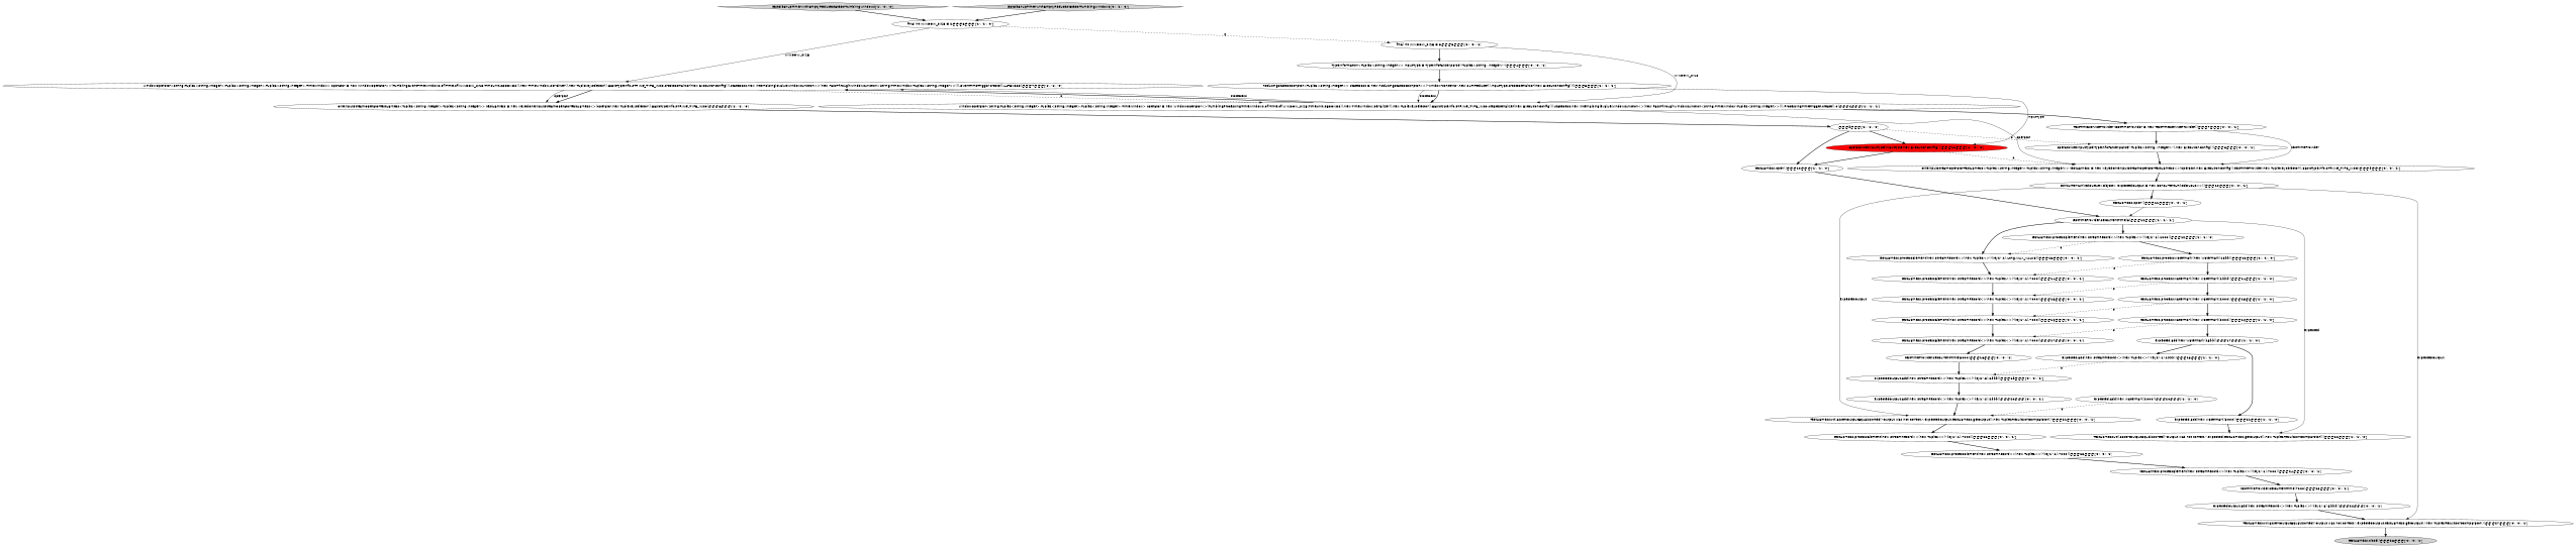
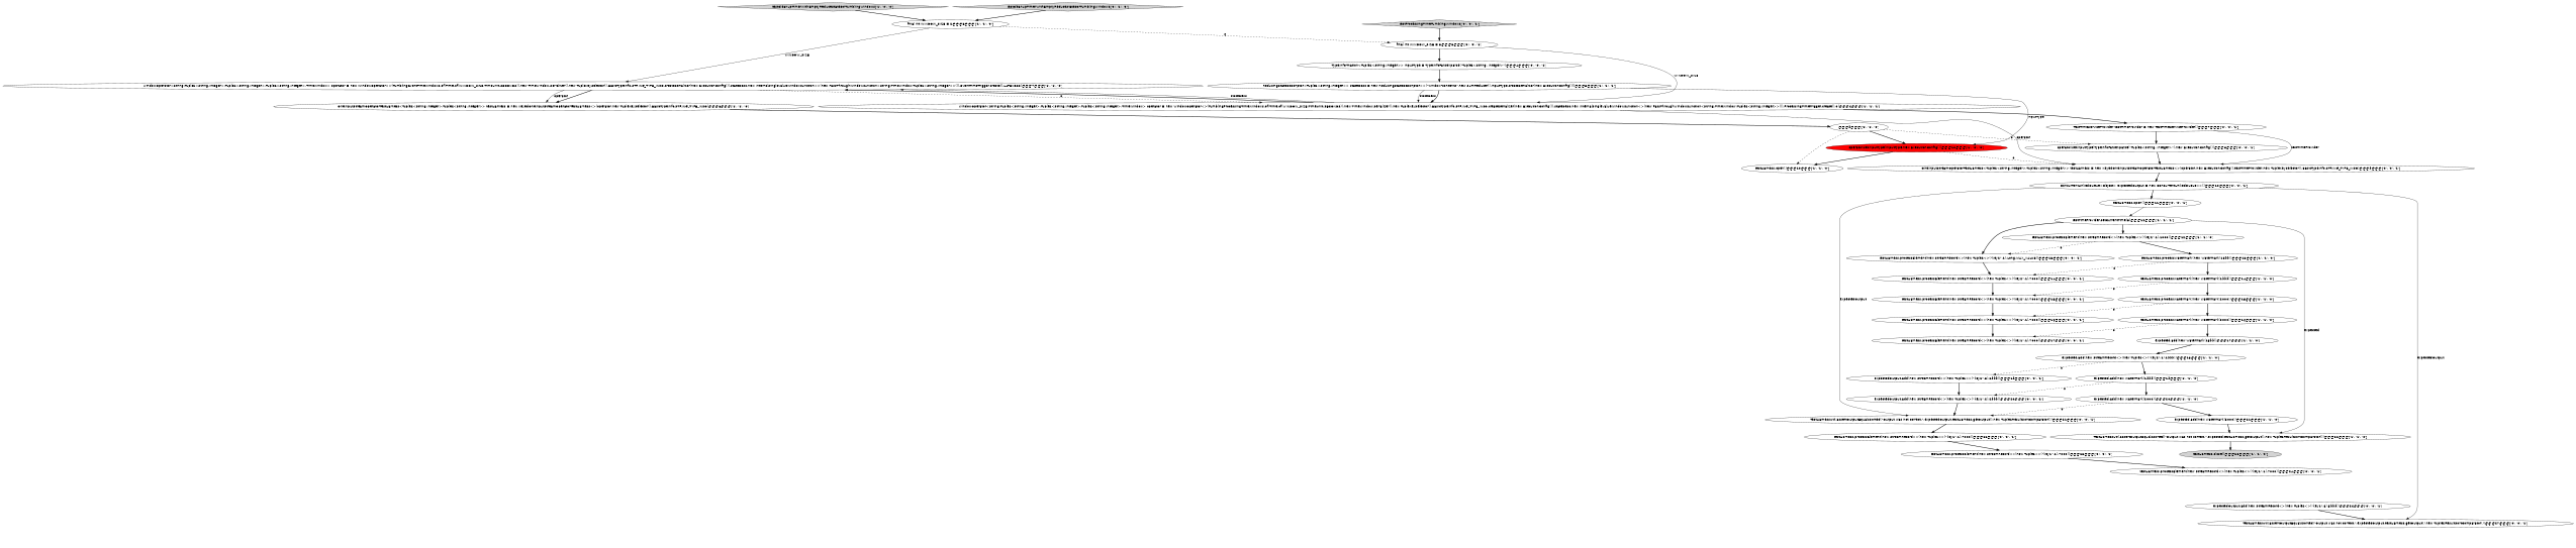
  digraph {
    fontname="DejaVu Sans"
    node [fillcolor=white fontname="DejaVu Sans" shape=ellipse style=filled]
    edge [fontname="DejaVu Sans" style=bold]
    n1 [label="final int WINDOW_SIZE = 2@@@3@@@['1', '1', '0']"]
    n2 [label="WindowOperator<String,Tuple2<String,Integer>,Tuple2<String,Integer>,Tuple2<String,Integer>,TimeWindow> operator = new WindowOperator<>(TumblingEventTimeWindows.of(Time.of(WINDOW_SIZE,TimeUnit.SECONDS)),new TimeWindow.Serializer(),new TupleKeySelector(),BasicTypeInfo.STRING_TYPE_INFO.createSerializer(new ExecutionConfig()),stateDesc,new InternalSingleValueWindowFunction<>(new PassThroughWindowFunction<String,TimeWindow,Tuple2<String,Integer>>()),EventTimeTrigger.create(),LATENESS)@@@7@@@['1', '1', '0']"]
    n3 [label="final int WINDOW_SIZE = 3@@@3@@@['0', '0', '1']"]
    n4 [label="WindowOperator<String,Tuple2<String,Integer>,Tuple2<String,Integer>,Tuple2<String,Integer>,TimeWindow> operator = new WindowOperator<>(TumblingProcessingTimeWindows.of(Time.of(WINDOW_SIZE,TimeUnit.SECONDS)),new TimeWindow.Serializer(),new TupleKeySelector(),BasicTypeInfo.STRING_TYPE_INFO.createSerializer(new ExecutionConfig()),stateDesc,new InternalSingleValueWindowFunction<>(new PassThroughWindowFunction<String,TimeWindow,Tuple2<String,Integer>>()),ProcessingTimeTrigger.create(),0)@@@6@@@['1', '1', '1']"]
    n5 [label="OneInputStreamOperatorTestHarness<Tuple2<String,Integer>,Tuple2<String,Integer>> testHarness = new KeyedOneInputStreamOperatorTestHarness<>(operator,new TupleKeySelector(),BasicTypeInfo.STRING_TYPE_INFO)@@@8@@@['1', '1', '0']"]
    n6 [label="TypeInformation<Tuple2<String,Integer>> inputType = TypeInfoParser.parse(\"Tuple2<String, Integer>\")@@@4@@@['0', '0', '1']"]
    n7 [label="TestTimeServiceProvider testTimeProvider = new TestTimeServiceProvider()@@@7@@@['0', '0', '1']"]
    n8 [label="OneInputStreamOperatorTestHarness<Tuple2<String,Integer>,Tuple2<String,Integer>> testHarness = new KeyedOneInputStreamOperatorTestHarness<>(operator,new ExecutionConfig(),testTimeProvider,new TupleKeySelector(),BasicTypeInfo.STRING_TYPE_INFO)@@@9@@@['0', '0', '1']"]
    n9 [label="operator.setInputType(TypeInfoParser.parse(\"Tuple2<String, Integer>\"),new ExecutionConfig())@@@8@@@['0', '0', '1']"]
    n10 [label="ConcurrentLinkedQueue<Object> expectedOutput = new ConcurrentLinkedQueue<>()@@@10@@@['0', '0', '1']"]
    n11 [label="testHarness.processWatermark(new Watermark(2000))@@@15@@@['1', '1', '0']"]
    n12 [label="testHarness.processWatermark(new Watermark(5000))@@@16@@@['1', '1', '0']"]
    n13 [label="testHarness.processElement(new StreamRecord<>(new Tuple2<>(\"key1\",1),7000))@@@16@@@['0', '0', '1']"]
    n14 [label="testHarness.processElement(new StreamRecord<>(new Tuple2<>(\"key1\",1),7000))@@@17@@@['0', '0', '1']"]
    n15 [label="expected.add(new Watermark(1599))@@@17@@@['1', '1', '0']"]
    n16 [label="expectedOutput.add(new StreamRecord<>(new Tuple2<>(\"key1\",3),5999))@@@26@@@['0', '0', '1']"]
    n17 [label="TestHarnessUtil.assertOutputEqualsSorted(\"Output was not correct.\",expectedOutput,testHarness.getOutput(),new Tuple2ResultSortComparator())@@@27@@@['0', '0', '1']"]
-   n18 [fillcolor=lightgray label="testHarness.close()@@@28@@@['0', '0', '1']"]
    n19 [label="expected.add(new Watermark(5000))@@@21@@@['1', '1', '0']"]
    n20 [label="TestHarnessUtil.assertOutputEqualsSorted(\"Output was not correct.\",expected,testHarness.getOutput(),new Tuple2ResultSortComparator())@@@22@@@['1', '1', '0']"]
+   n21 [fillcolor=lightgray label="testHarness.close()@@@23@@@['1', '1', '0']"]
    n22 [label="@@@9@@@['1', '1', '0']"]
    n23 [fillcolor=red label="operator.setInputType(inputType,new ExecutionConfig())@@@10@@@['1', '0', '0']"]
    n24 [label="testHarness.open()@@@10@@@['1', '1', '0']"]
    n25 [label="testHarness.processElement(new StreamRecord<>(new Tuple2<>(\"key1\",1),7000))@@@22@@@['0', '0', '1']"]
    n26 [label="testHarness.processElement(new StreamRecord<>(new Tuple2<>(\"key1\",1),7000))@@@23@@@['0', '0', '1']"]
    n27 [label="testHarness.processElement(new StreamRecord<>(new Tuple2<>(\"key1\",1),7000))@@@24@@@['0', '0', '1']"]
    n28 [label="testTimeProvider.setCurrentTime(3)@@@12@@@['1', '1', '1']"]
    n29 [fillcolor=lightgray label="testCleanupTimerWithEmptyReduceStateForTumblingWindows['1', '0', '0']" shape=diamond]
    n30 [label="testHarness.open()@@@11@@@['0', '0', '1']"]
    n31 [label="testHarness.processElement(new StreamRecord<>(new Tuple2<>(\"key2\",1),Long.MAX_VALUE))@@@13@@@['0', '0', '1']"]
    n32 [label="testHarness.processElement(new StreamRecord<>(new Tuple2<>(\"key2\",1),1000))@@@12@@@['1', '1', '0']"]
    n33 [label="testHarness.processElement(new StreamRecord<>(new Tuple2<>(\"key2\",1),7000))@@@15@@@['0', '0', '1']"]
    n34 [fillcolor=lightgray label="testCleanupTimerWithEmptyReduceStateForTumblingWindows['0', '1', '0']" shape=diamond]
    n35 [label="testHarness.processWatermark(new Watermark(1999))@@@14@@@['1', '1', '0']"]
    n36 [label="testHarness.processWatermark(new Watermark(1599))@@@13@@@['1', '1', '0']"]
    n37 [label="testHarness.processElement(new StreamRecord<>(new Tuple2<>(\"key2\",1),7000))@@@14@@@['0', '0', '1']"]
    n38 [label="TestHarnessUtil.assertOutputEqualsSorted(\"Output was not correct.\",expectedOutput,testHarness.getOutput(),new Tuple2ResultSortComparator())@@@21@@@['0', '0', '1']"]
-   n39 [label="testTimeProvider.setCurrentTime(7000)@@@25@@@['0', '0', '1']"]
+   n40 [fillcolor=lightgray label="testProcessingTimeTumblingWindows['0', '0', '1']" shape=diamond]
    n41 [label="ReducingStateDescriptor<Tuple2<String,Integer>> stateDesc = new ReducingStateDescriptor<>(\"window-contents\",new SumReducer(),inputType.createSerializer(new ExecutionConfig()))@@@5@@@['1', '1', '1']"]
    n42 [label="expectedOutput.add(new StreamRecord<>(new Tuple2<>(\"key1\",2),2999))@@@20@@@['0', '0', '1']"]
    n43 [label="expected.add(new Watermark(2000))@@@20@@@['1', '1', '0']"]
-   n44 [label="testTimeProvider.setCurrentTime(5000)@@@18@@@['0', '0', '1']"]
    n45 [label="expected.add(new StreamRecord<>(new Tuple2<>(\"key2\",1),1999))@@@18@@@['1', '1', '0']"]
    n46 [label="expectedOutput.add(new StreamRecord<>(new Tuple2<>(\"key2\",3),2999))@@@19@@@['0', '0', '1']"]
+   n47 [label="expected.add(new Watermark(1999))@@@19@@@['1', '1', '0']"]
    n1 -> n2 [label=WINDOW_SIZE style=solid]
    n1 -> n3 [label=6 style=dashed]
    n2 -> n4 [label=0 style=dashed]
    n2 -> n5
    n2 -> n5 [label=operator style=solid]
    n3 -> n4 [label=WINDOW_SIZE style=solid]
    n3 -> n6
    n4 -> n2
    n4 -> n2 [label=stateDesc style=solid]
    n4 -> n7
    n4 -> n8 [label=operator style=solid]
    n5 -> n22
    n6 -> n41
    n7 -> n8 [label=testTimeProvider style=solid]
    n7 -> n9
    n8 -> n10
    n9 -> n8
    n10 -> n17 [label=expectedOutput style=solid]
    n10 -> n30
    n10 -> n38 [label=expectedOutput style=solid]
    n11 -> n12
    n11 -> n13 [label=0 style=dashed]
    n12 -> n14 [label=0 style=dashed]
    n12 -> n15
    n13 -> n14
-   n14 -> n44
    n15 -> n45
    n16 -> n17
-   n17 -> n18
    n19 -> n20
+   n20 -> n21
    n22 -> n9 [label=0 style=dashed]
    n22 -> n23
-   n22 -> n24
+   n22 -> n24 [style=dashed]
    n23 -> n8 [label=0 style=dashed]
    n23 -> n24
-   n24 -> n28
    n25 -> n26
    n26 -> n27
-   n27 -> n39
    n28 -> n20 [label=expected style=solid]
    n28 -> n31
    n28 -> n32
    n29 -> n1
    n30 -> n28 [style=solid]
    n31 -> n37
    n32 -> n31 [label=0 style=dashed]
    n32 -> n36
    n33 -> n13
    n34 -> n1
    n35 -> n11
    n35 -> n33 [label=0 style=dashed]
    n36 -> n35
    n36 -> n37 [label=0 style=dashed]
    n37 -> n33
    n38 -> n25
-   n39 -> n16
+   n40 -> n3
    n41 -> n4 [label=stateDesc style=solid]
    n41 -> n4
    n41 -> n23 [label=inputType style=solid]
    n42 -> n38
-   n15 -> n19
+   n43 -> n19
    n43 -> n38 [label=0 style=dashed]
-   n44 -> n46
    n45 -> n46 [label=0 style=dashed]
+   n45 -> n47
    n46 -> n42
+   n47 -> n42 [label=0 style=dashed]
+   n47 -> n43
  }
